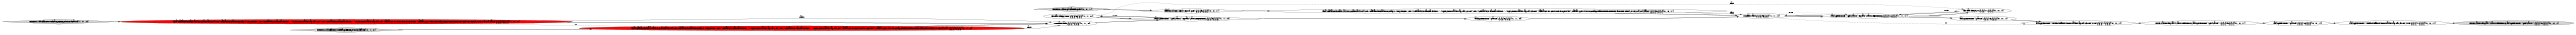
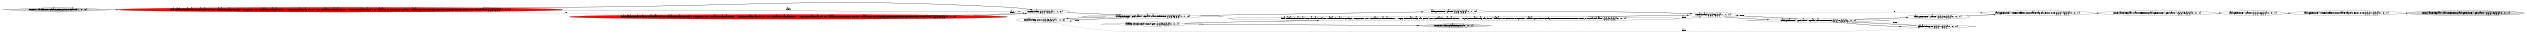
  digraph {
    rankdir=LR
    node [fillcolor=white shape=ellipse style=filled]
    edge [style=bold]
    n1 [label="task.getRunner().pause()@@@13@@@['0', '0', '1']"]
    n2 [label="task.getRunner().setEndOffsets(ImmutableMap.of(0,500L),true)@@@14@@@['0', '0', '1']"]
    n3 [label="Assert.assertEquals(Status.READING,task.getRunner().getStatus())@@@15@@@['0', '0', '1']"]
    n4 [label="final KafkaIndexTask task = createTask(null,new KafkaIndexTaskIOConfig(0,\"sequence0\",new SeekableStreamPartitions<>(topic,ImmutableMap.of(0,200L)),new SeekableStreamPartitions<>(topic,ImmutableMap.of(0,500L)),kafkaServer.consumerProperties(),KafkaSupervisorIOConfig.DEFAULT_POLL_TIMEOUT_MILLIS,true,null,null,false))@@@8@@@['0', '0', '1']"]
    n5 [label="runTask(task)@@@9@@@['1', '1', '1']"]
    n6 [label="!task.getRunner().getStatus().equals(Status.READING)@@@10@@@['1', '1', '1']" shape=diamond]
    n7 [fillcolor=red label="final KafkaIndexTask task = createTask(null,new KafkaIndexTaskIOConfig(0,\"sequence0\",new SeekableStreamPartitions<>(topic,ImmutableMap.of(0,2L)),new SeekableStreamPartitions<>(topic,ImmutableMap.of(0,5L)),kafkaServer.consumerProperties(),KafkaSupervisorIOConfig.DEFAULT_POLL_TIMEOUT_MILLIS,true,null,null,false))@@@3@@@['1', '0', '0']"]
    n8 [label="runTask(task)@@@4@@@['1', '1', '0']"]
    n9 [fillcolor=red label="final KafkaIndexTask task = createTask(null,new KafkaIndexTaskIOConfig(0,\"sequence0\",new SeekableStreamPartitions<>(topic,ImmutableMap.of(0,2L)),new SeekableStreamPartitions<>(topic,ImmutableMap.of(0,5L)),kafkaServer.consumerProperties(),KafkaSupervisorIOConfig.DEFAULT_POLL_TIMEOUT_MILLIS,true,null,null))@@@3@@@['0', '1', '0']"]
    n10 [label="!task.getRunner().getStatus().equals(Status.READING)@@@5@@@['1', '1', '0']" shape=diamond]
    n11 [fillcolor=lightgray label="testRunWithDuplicateRequest['0', '0', '1']" shape=diamond]
    n12 [label="kafkaProducer.send(record).get()@@@5@@@['0', '0', '1']" shape=diamond]
    n13 [label="task.getRunner().pause()@@@8@@@['1', '1', '0']"]
    n14 [label="task.getRunner().setEndOffsets(ImmutableMap.of(0,500L),true)@@@17@@@['0', '0', '1']"]
    n15 [fillcolor=lightgray label="Assert.assertEquals(Status.READING,task.getRunner().getStatus())@@@18@@@['0', '0', '1']"]
    n16 [label="Thread.sleep(2000)@@@6@@@['1', '1', '0']"]
    n17 [label="task.getRunner().pause()@@@16@@@['0', '0', '1']"]
-   n18 [label="Thread.sleep(20)@@@11@@@['0', '0', '1']"]
+   n18 [label="Thread.sleep(20)@@@11@@@['0', '0', '1']" shape=diamond]
    n19 [fillcolor=lightgray label="testRunWithOffsetOutOfRangeExceptionAndPause['1', '0', '0']" shape=diamond]
-   n20 [fillcolor=lightgray label="testRunWithOffsetOutOfRangeExceptionAndPause['0', '1', '0']" shape=diamond]
    n1 -> n2
    n2 -> n3
    n3 -> n17
    n4 -> n5 [label=task style=solid]
    n4 -> n5
    n5 -> n2 [label=0 style=dashed]
    n5 -> n6 [label=true style=dotted]
    n5 -> n6
    n6 -> n1
    n6 -> n5
    n6 -> n18
    n6 -> n18 [label=true style=dotted]
    n7 -> n8
    n7 -> n8 [label=task style=solid]
    n7 -> n9 [label=0 style=dashed]
    n8 -> n10
    n9 -> n8 [label=task style=solid]
    n9 -> n8
    n10 -> n13
    n10 -> n16
    n10 -> n16 [label=true style=dotted]
-   n11 -> n12
+   n12 -> n11
    n12 -> n4
    n13 -> n5
    n14 -> n15
    n16 -> n10
    n16 -> n18 [label=task style=dashed]
    n17 -> n14
    n18 -> n6
    n19 -> n7
-   n20 -> n9
  }
